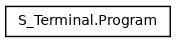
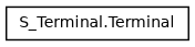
  digraph {
    rankdir=LR
-   n1 [color=black fillcolor=white fontname=Helvetica fontsize=10 height=0.2 label="S_Terminal.Program" shape=record style=filled width=0.4]
+   n1 [color=black fillcolor=white fontname=Helvetica fontsize=10 height=0.2 label="S_Terminal.Terminal" shape=record style=filled width=0.4]
  }
